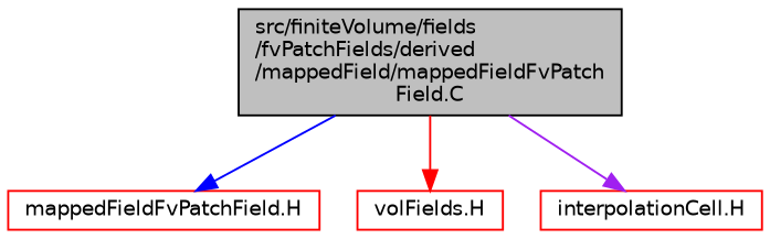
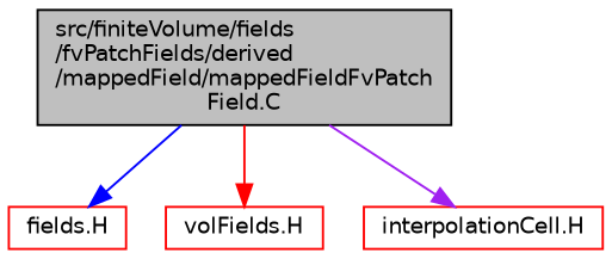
  digraph {
    node [color=red fontname=Helvetica fontsize=10 shape=record]
    edge [fontname=Helvetica fontsize=10 labelfontname=Helvetica labelfontsize=10 style=solid]
    n1 [color=black fillcolor=grey75 fontcolor=black height=0.2 label="src/finiteVolume/fields\l/fvPatchFields/derived\l/mappedField/mappedFieldFvPatch\lField.C" style=filled width=0.4]
-   n2 [height=0.2 label="mappedFieldFvPatchField.H" width=0.4]
+   n2 [height=0.2 label="fields.H" width=0.4]
    n3 [height=0.2 label="volFields.H" width=0.4]
    n4 [height=0.2 label="interpolationCell.H" width=0.4]
    n1 -> n2 [color=blue]
    n1 -> n3 [color=red]
    n1 -> n4 [color=purple]
  }
